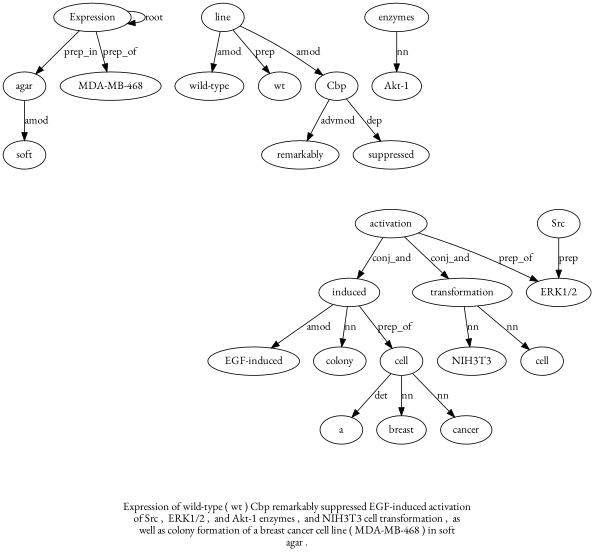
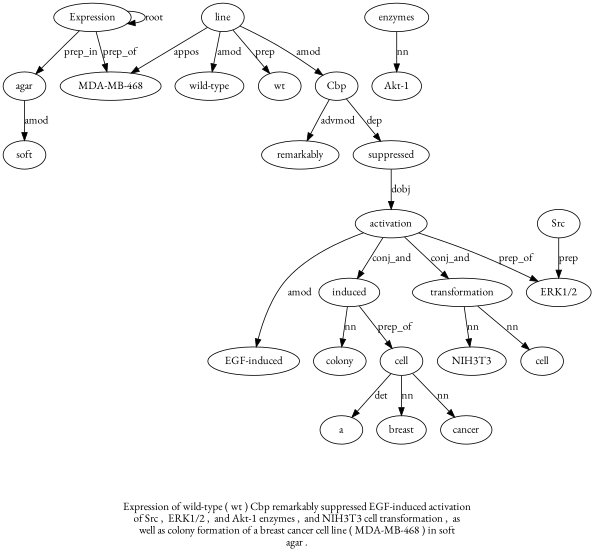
  digraph {
    fontname="EB Garamond"
    label="Expression of wild-type ( wt ) Cbp remarkably suppressed EGF-induced activation\nof Src ,  ERK1/2 ,  and Akt-1 enzymes ,  and NIH3T3 cell transformation ,  as\nwell as colony formation of a breast cancer cell line ( MDA-MB-468 ) in soft\nagar ."
    node [fillcolor=white fontname="EB Garamond" style=filled]
    edge [fontname="EB Garamond"]
    n1 [label=Expression]
    n2 [label=agar]
    n3 [label="MDA-MB-468"]
    n4 [label=line]
    n5 [label="wild-type"]
    n6 [label=wt]
    n7 [label=Cbp]
    n8 [label=soft]
    n9 [label=remarkably]
    n10 [label=suppressed]
    n11 [label=activation]
    n12 [label="EGF-induced"]
    n13 [label=transformation]
    n14 [label=induced]
    n15 [label="ERK1/2"]
    n16 [label=Src]
    n17 [label=NIH3T3]
    n18 [label=cell]
    n19 [label=colony]
    n20 [label=cell]
    n21 [label=enzymes]
    n22 [label="Akt-1"]
    n23 [label=a]
    n24 [label=breast]
    n25 [label=cancer]
    n1 -> n1 [label=root]
    n1 -> n2 [label=prep_in]
    n1 -> n3 [label=prep_of]
    n2 -> n8 [label=amod]
+   n4 -> n3 [label=appos]
    n4 -> n5 [label=amod]
    n4 -> n6 [label=prep]
    n4 -> n7 [label=amod]
    n7 -> n9 [label=advmod]
    n7 -> n10 [label=dep]
-   n14 -> n12 [label=amod]
+   n10 -> n11 [label=dobj]
+   n11 -> n12 [label=amod]
    n11 -> n13 [label=conj_and]
    n11 -> n14 [label=conj_and]
    n11 -> n15 [label=prep_of]
    n13 -> n17 [label=nn]
    n13 -> n18 [label=nn]
    n14 -> n19 [label=nn]
    n14 -> n20 [label=prep_of]
    n16 -> n15 [label=prep]
    n20 -> n23 [label=det]
    n20 -> n24 [label=nn]
    n20 -> n25 [label=nn]
    n21 -> n22 [label=nn]
  }
